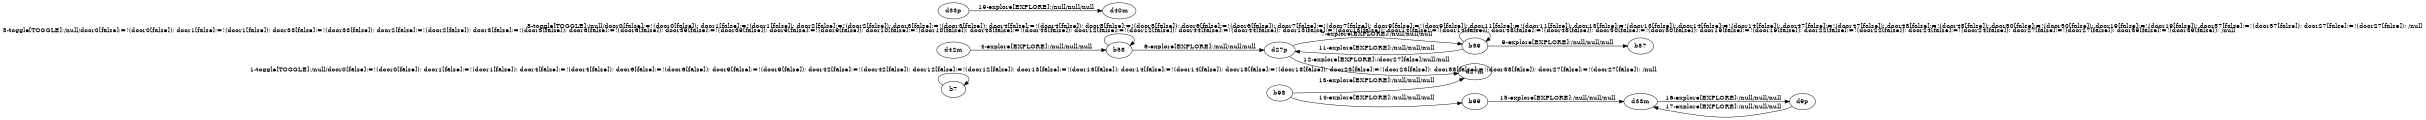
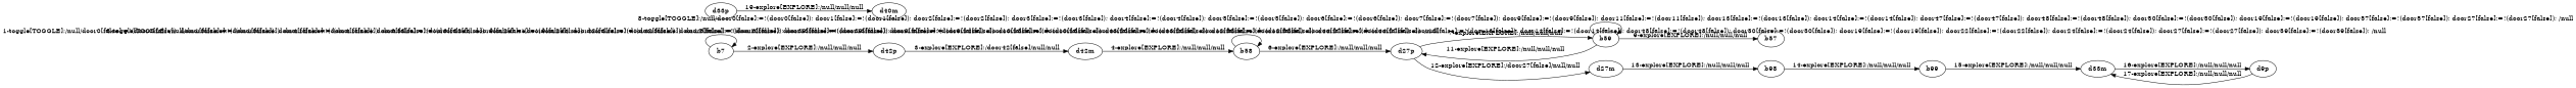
  digraph {
    rankdir=LR
    n1 [label=b7]
+   d42p
    d42m
    b58
    d27p
    b59
    d27m
    b57
    b98
    b99
    d33m
    d9p
    d33p
    d40m
    n1 -> n1 [label="1-toggle[TOGGLE];/null/door0[false]:=!(door0[false]); door1[false]:=!(door1[false]); door4[false]:=!(door4[false]); door6[false]:=!(door6[false]); door9[false]:=!(door9[false]); door42[false]:=!(door42[false]); door12[false]:=!(door12[false]); door13[false]:=!(door13[false]); door14[false]:=!(door14[false]); door18[false]:=!(door18[false]); door23[false]:=!(door23[false]); door58[false]:=!(door58[false]); door27[false]:=!(door27[false]); /null"]
+   n1 -> d42p [label="2-explore[EXPLORE];/null/null/null"]
+   d42p -> d42m [label="3-explore[EXPLORE];/door42[false]/null/null"]
    d42m -> b58 [label="4-explore[EXPLORE];/null/null/null"]
    b58 -> b58 [label="5-toggle[TOGGLE];/null/door0[false]:=!(door0[false]); door1[false]:=!(door1[false]); door33[false]:=!(door33[false]); door2[false]:=!(door2[false]); door3[false]:=!(door3[false]); door6[false]:=!(door6[false]); door39[false]:=!(door39[false]); door9[false]:=!(door9[false]); door10[false]:=!(door10[false]); door43[false]:=!(door43[false]); door12[false]:=!(door12[false]); door44[false]:=!(door44[false]); door13[false]:=!(door13[false]); door14[false]:=!(door14[false]); door48[false]:=!(door48[false]); door50[false]:=!(door50[false]); door19[false]:=!(door19[false]); door22[false]:=!(door22[false]); door24[false]:=!(door24[false]); door27[false]:=!(door27[false]); door59[false]:=!(door59[false]); /null"]
    b58 -> d27p [label="6-explore[EXPLORE];/null/null/null"]
    d27p -> b59 [label="7-explore[EXPLORE];/null/null/null"]
    d27p -> d27m [label="12-explore[EXPLORE];/door27[false]/null/null"]
    b59 -> d27p [label="11-explore[EXPLORE];/null/null/null"]
    b59 -> b59 [label="8-toggle[TOGGLE];/null/door0[false]:=!(door0[false]); door1[false]:=!(door1[false]); door2[false]:=!(door2[false]); door3[false]:=!(door3[false]); door4[false]:=!(door4[false]); door5[false]:=!(door5[false]); door6[false]:=!(door6[false]); door7[false]:=!(door7[false]); door9[false]:=!(door9[false]); door11[false]:=!(door11[false]); door13[false]:=!(door13[false]); door14[false]:=!(door14[false]); door47[false]:=!(door47[false]); door48[false]:=!(door48[false]); door50[false]:=!(door50[false]); door19[false]:=!(door19[false]); door57[false]:=!(door57[false]); door27[false]:=!(door27[false]); /null"]
    b59 -> b57 [label="9-explore[EXPLORE];/null/null/null"]
-   b98 -> d27m [label="13-explore[EXPLORE];/null/null/null"]
+   d27m -> b98 [label="13-explore[EXPLORE];/null/null/null"]
    b98 -> b99 [label="14-explore[EXPLORE];/null/null/null"]
    b99 -> d33m [label="15-explore[EXPLORE];/null/null/null"]
    d33m -> d9p [label="16-explore[EXPLORE];/null/null/null"]
    d9p -> d33m [label="17-explore[EXPLORE];/null/null/null"]
    d33p -> d40m [label="19-explore[EXPLORE];/null/null/null"]
  }
